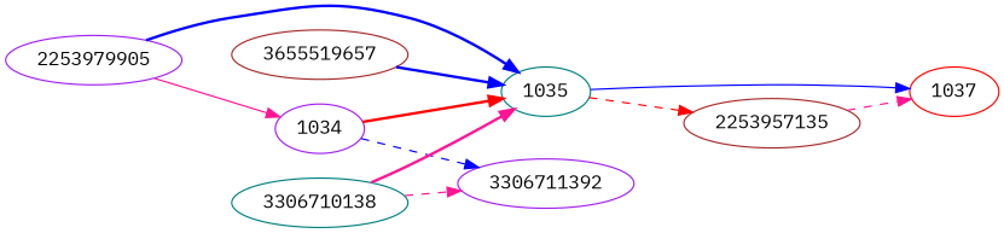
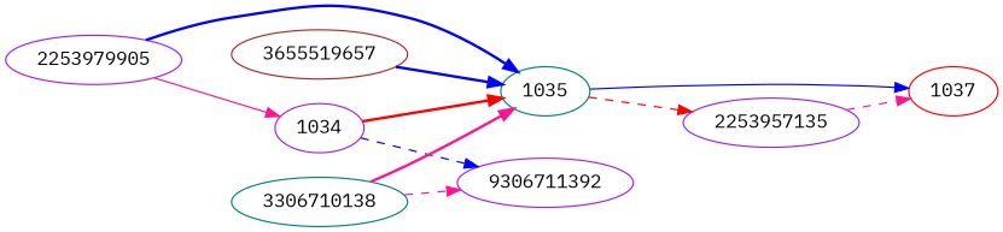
  strict digraph {
    fontname="IBM Plex Mono"
    rankdir=LR
    node [color=purple fontname="IBM Plex Mono"]
    edge [color=deeppink fontname="IBM Plex Mono" style=bold]
    2253979905
    1034
    1035 [color=teal]
-   3306711392
+   3306711392 [label=9306711392]
    1037 [color=red]
-   2253957135 [color=brown]
+   2253957135
    n7 [color=brown label=3655519657]
    3306710138 [color=teal]
    2253979905 -> 1034 [style=solid]
    2253979905 -> 1035 [color=blue]
    1034 -> 1035 [color=red]
    1034 -> 3306711392 [color=blue style=dashed]
    1035 -> 1037 [color=blue style=solid]
    1035 -> 2253957135 [color=red style=dashed]
    2253957135 -> 1037 [style=dashed]
    n7 -> 1035 [color=blue]
    3306710138 -> 1035
    3306710138 -> 3306711392 [style=dashed]
  }
